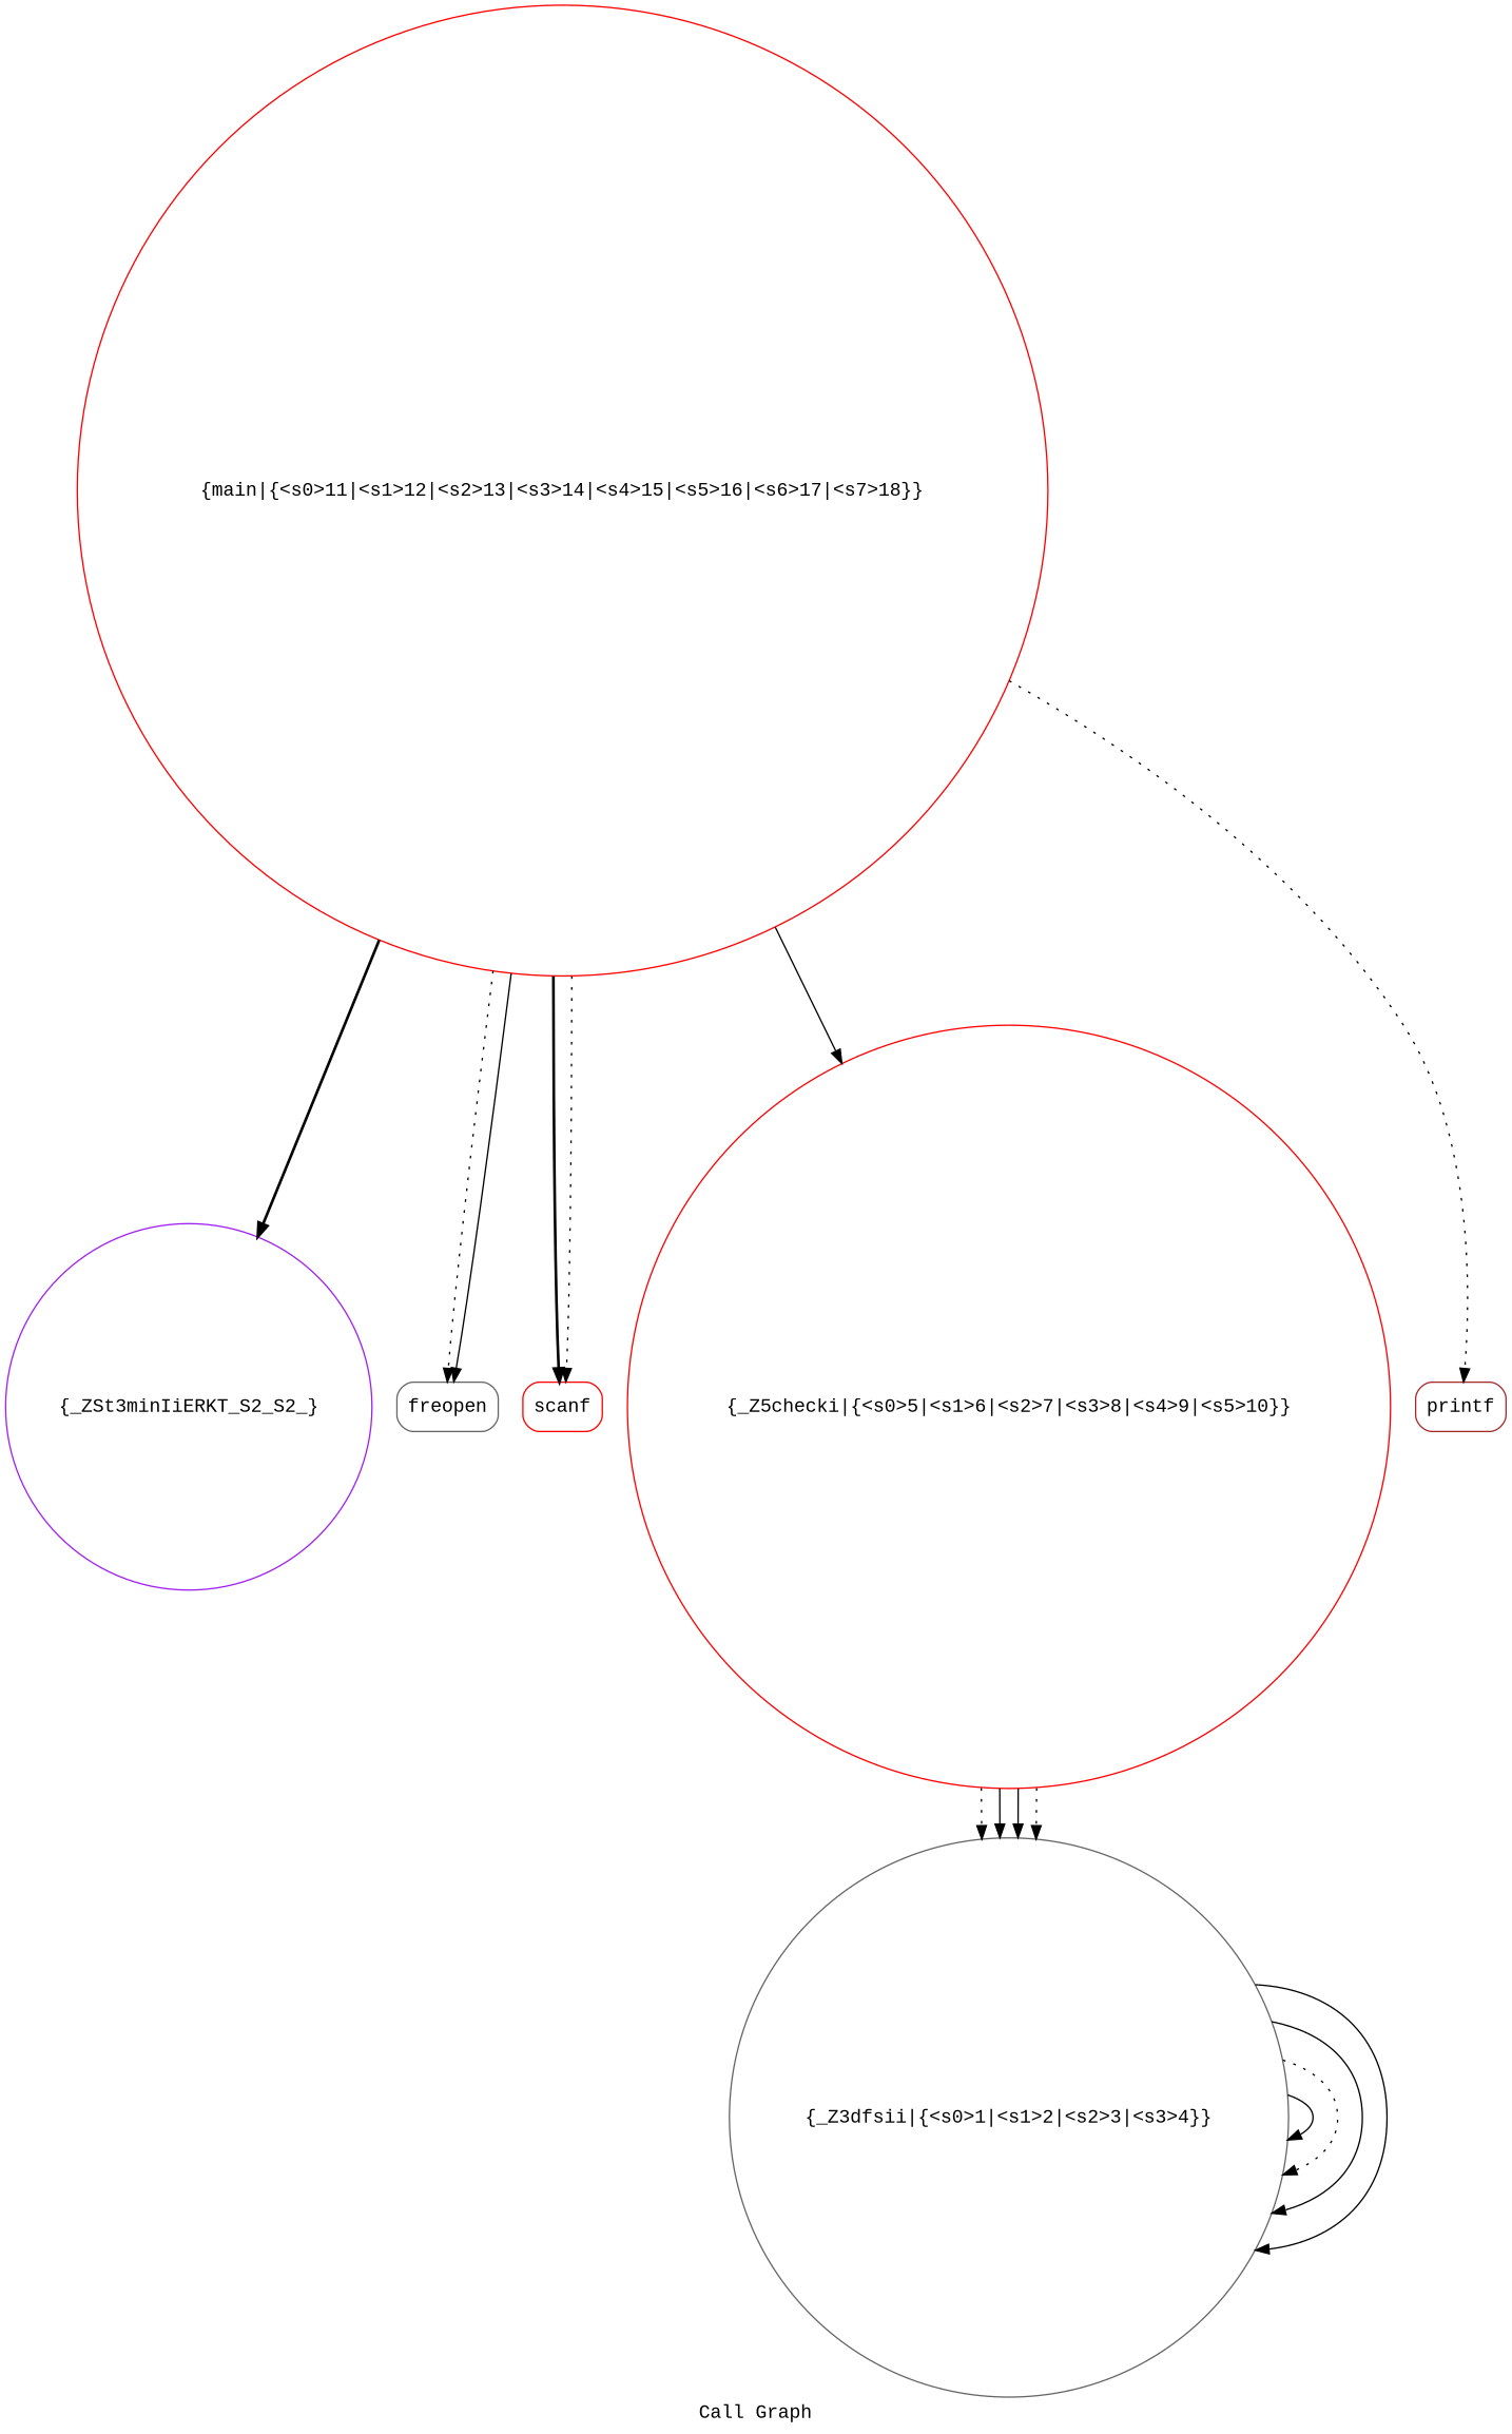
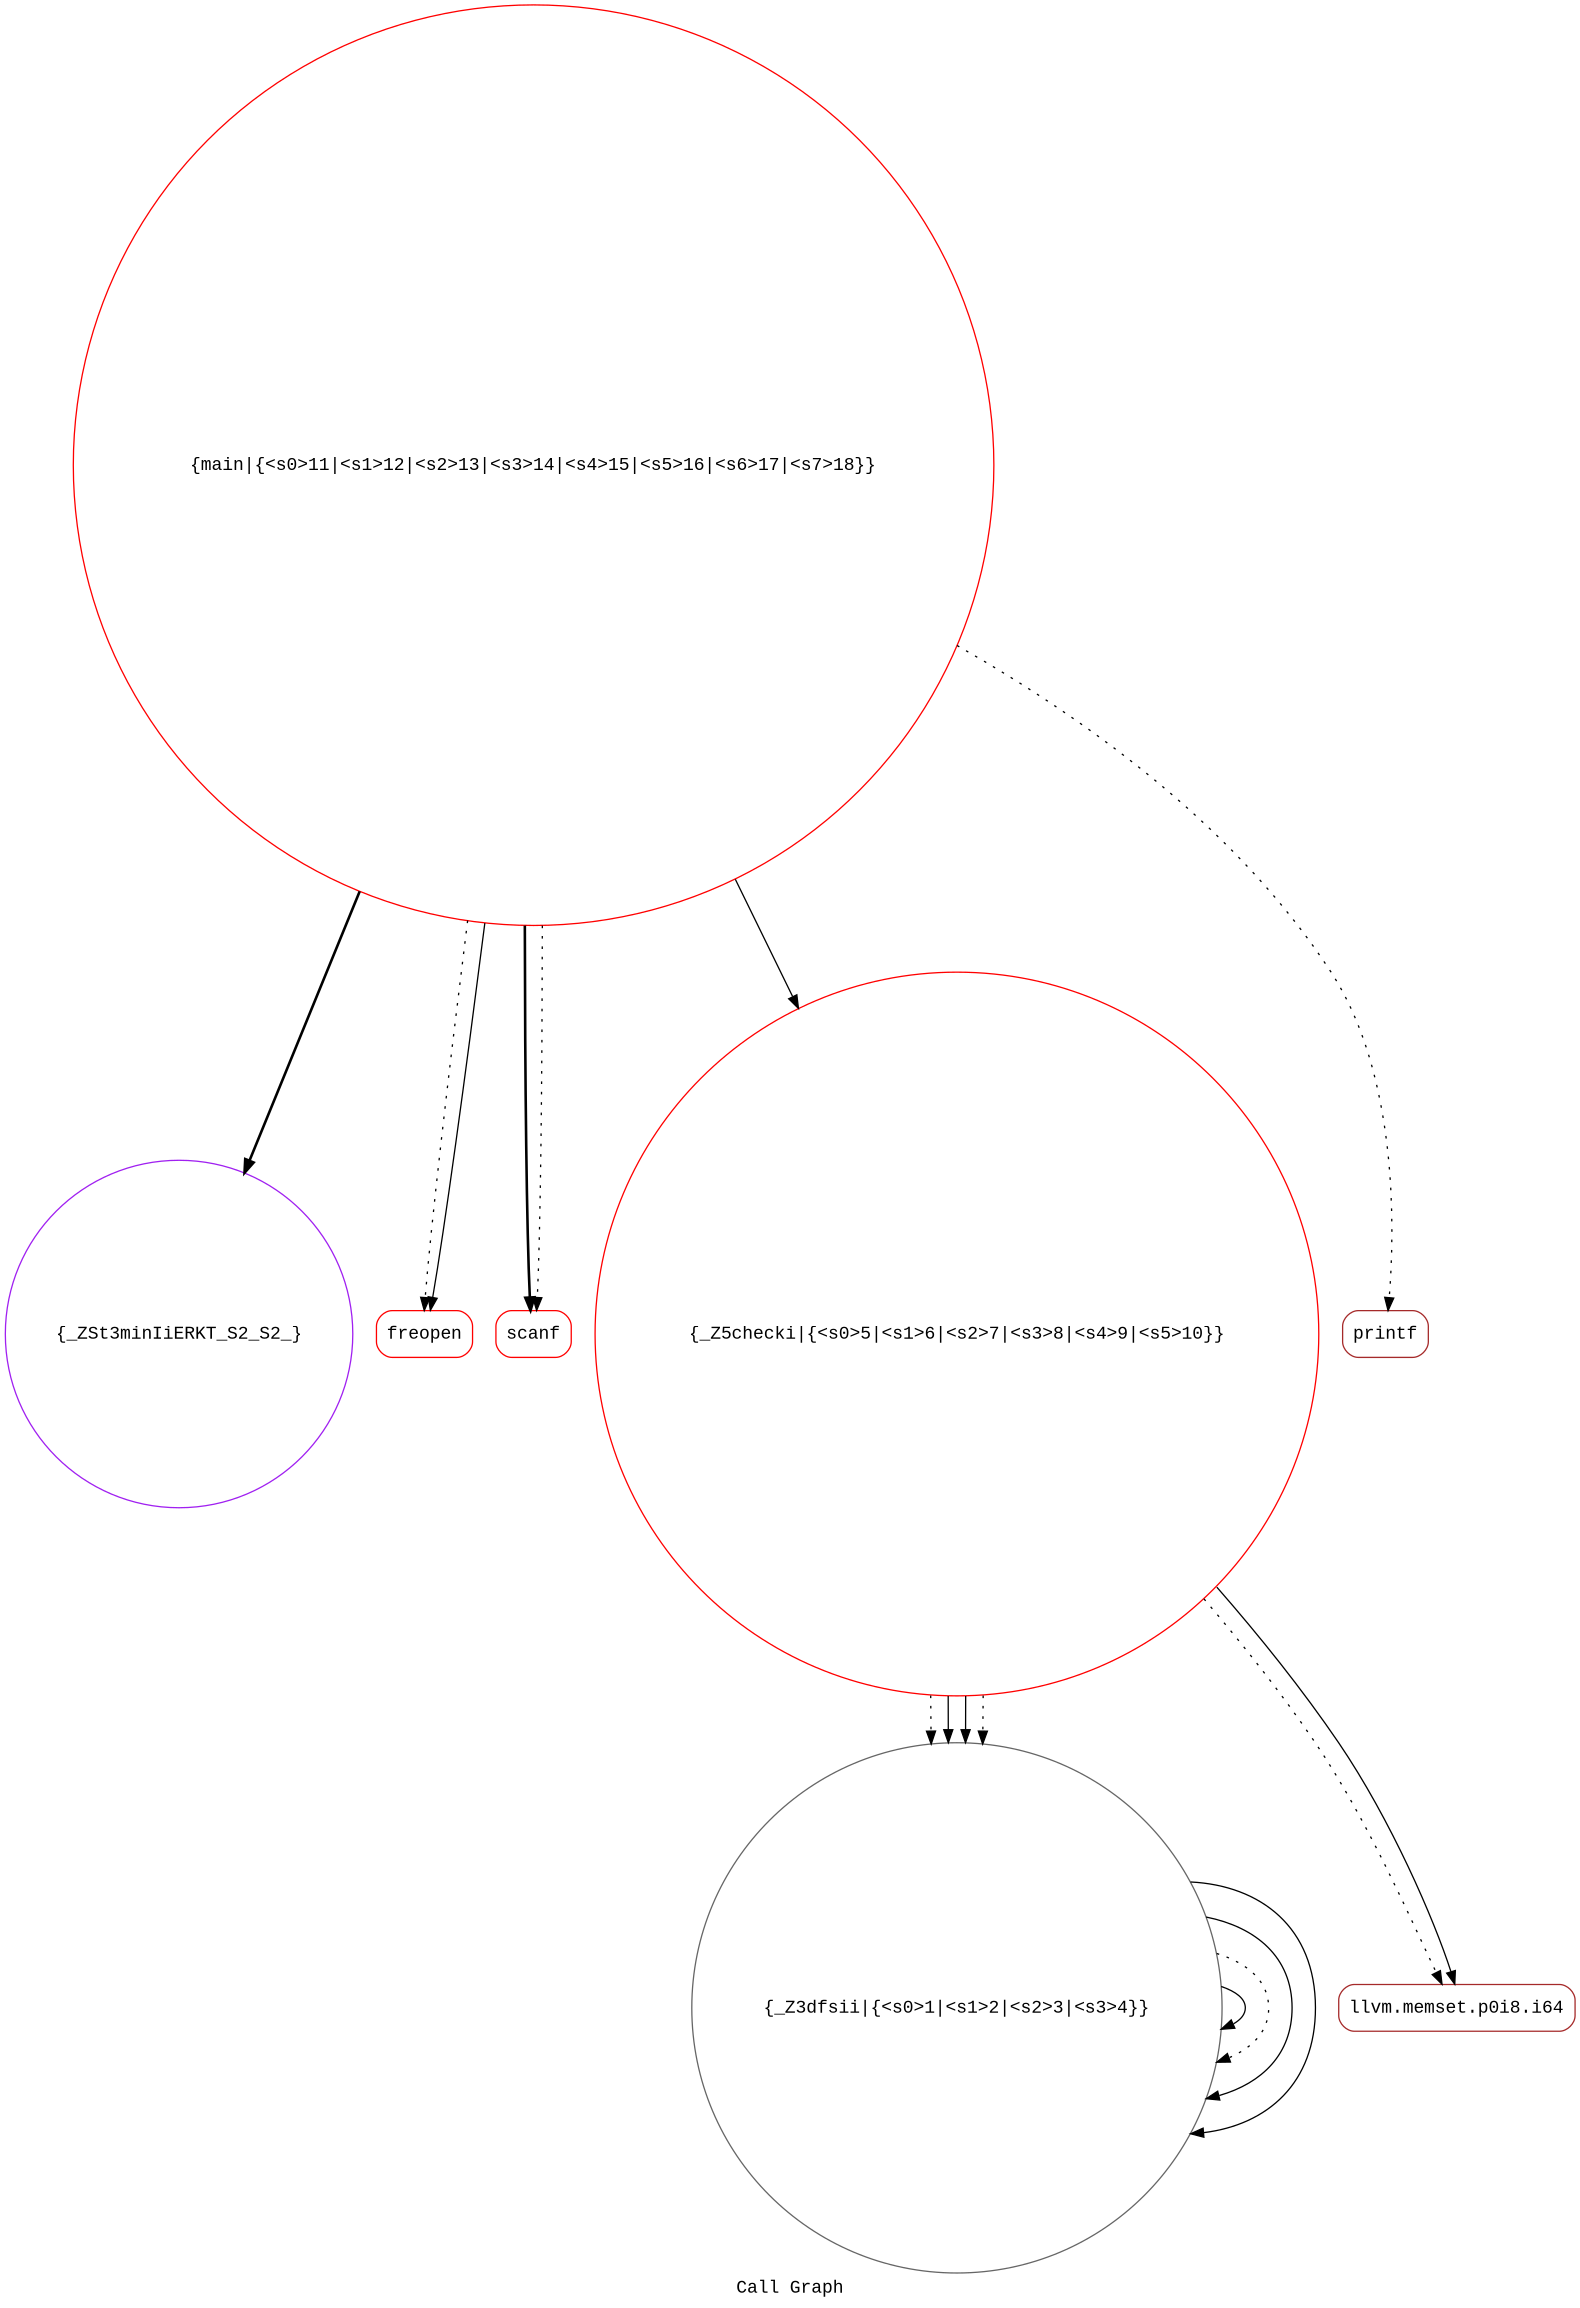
  digraph {
    fontname="Liberation Mono"
    label="Call Graph"
    node [color=red fontname="Liberation Mono" shape=circle]
    edge [color=black fontname="Liberation Mono" style=solid tailport=s0]
    n1 [color=gray40 label="{_Z3dfsii|{<s0>1|<s1>2|<s2>3|<s3>4}}"]
    n2 [color=purple label="{_ZSt3minIiERKT_S2_S2_}"]
+   n3 [color=brown label="{llvm.memset.p0i8.i64}" shape=Mrecord]
    n4 [label="{main|{<s0>11|<s1>12|<s2>13|<s3>14|<s4>15|<s5>16|<s6>17|<s7>18}}"]
-   n5 [color=gray40 label="{freopen}" shape=Mrecord]
+   n5 [label="{freopen}" shape=Mrecord]
    n6 [label="{scanf}" shape=Mrecord]
    n7 [label="{_Z5checki|{<s0>5|<s1>6|<s2>7|<s3>8|<s4>9|<s5>10}}"]
    n8 [color=brown label="{printf}" shape=Mrecord]
    n1 -> n1
    n1 -> n1 [style=dotted tailport=s1]
    n1 -> n1 [tailport=s2]
    n1 -> n1 [tailport=s3]
    n4 -> n2 [style=bold tailport=s6]
    n4 -> n5 [style=dotted]
    n4 -> n5 [tailport=s1]
    n4 -> n6 [style=bold tailport=s2]
    n4 -> n6 [style=dotted tailport=s3]
    n4 -> n7 [tailport=s4]
    n4 -> n8 [style=dotted tailport=s7]
    n7 -> n1 [style=dotted tailport=s2]
    n7 -> n1 [tailport=s3]
    n7 -> n1 [tailport=s4]
    n7 -> n1 [style=dotted tailport=s5]
+   n7 -> n3 [style=dotted]
+   n7 -> n3 [tailport=s1]
  }
